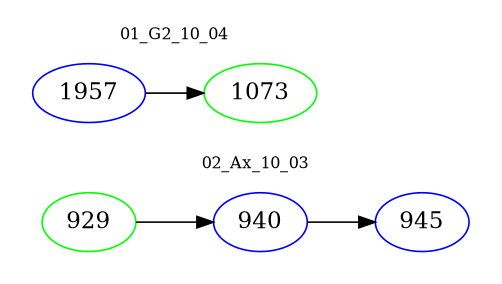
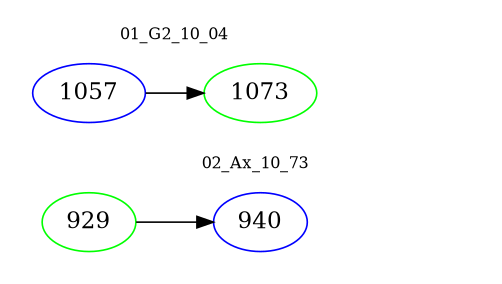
  digraph {
    rankdir=LR
    node [color=blue]
    edge [color=black]
    n1 [color=green label=929]
    n2 [label=940]
-   n3 [label=945]
-   n4 [label=1957]
+   n4 [label=1057]
    n5 [color=green label=1073]
    subgraph cluster_1 {
      color=white
      fontsize=10
-     label="02_Ax_10_03"
+     label="02_Ax_10_73"
      n1
      n2
-     n3
    }
    subgraph cluster_2 {
      color=white
      fontsize=10
      label="01_G2_10_04"
      n4
      n5
    }
    n1 -> n2
-   n2 -> n3
    n4 -> n5
  }
